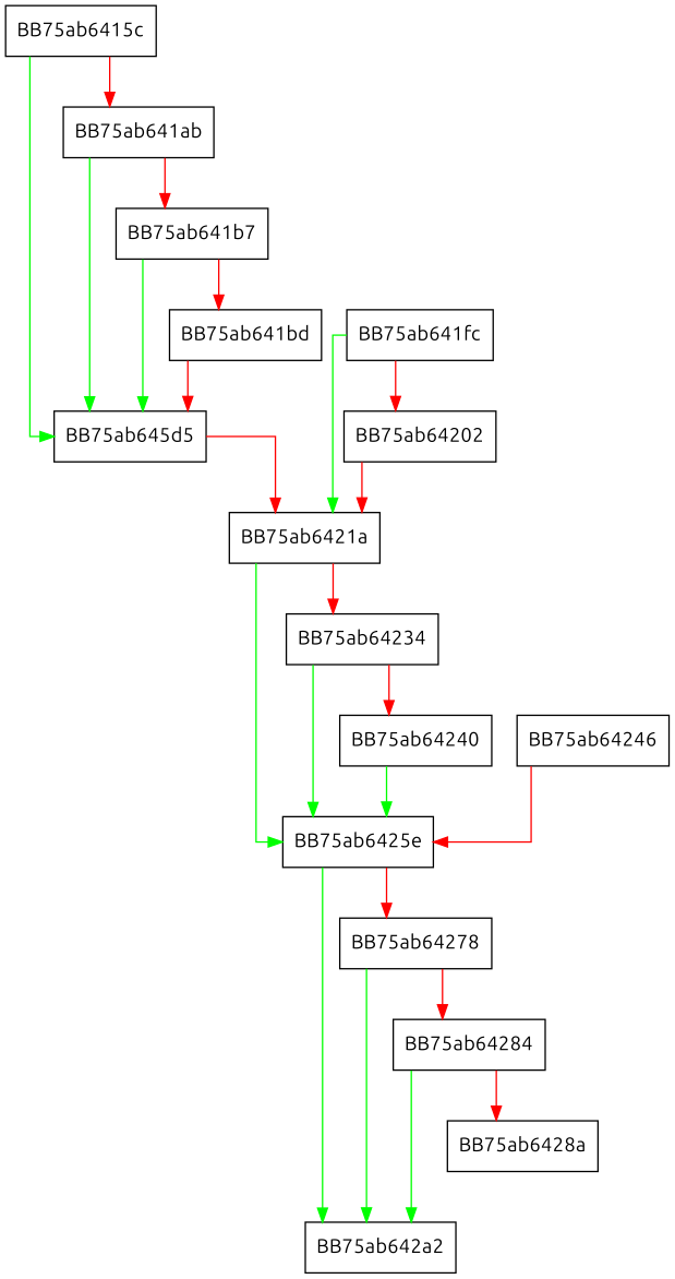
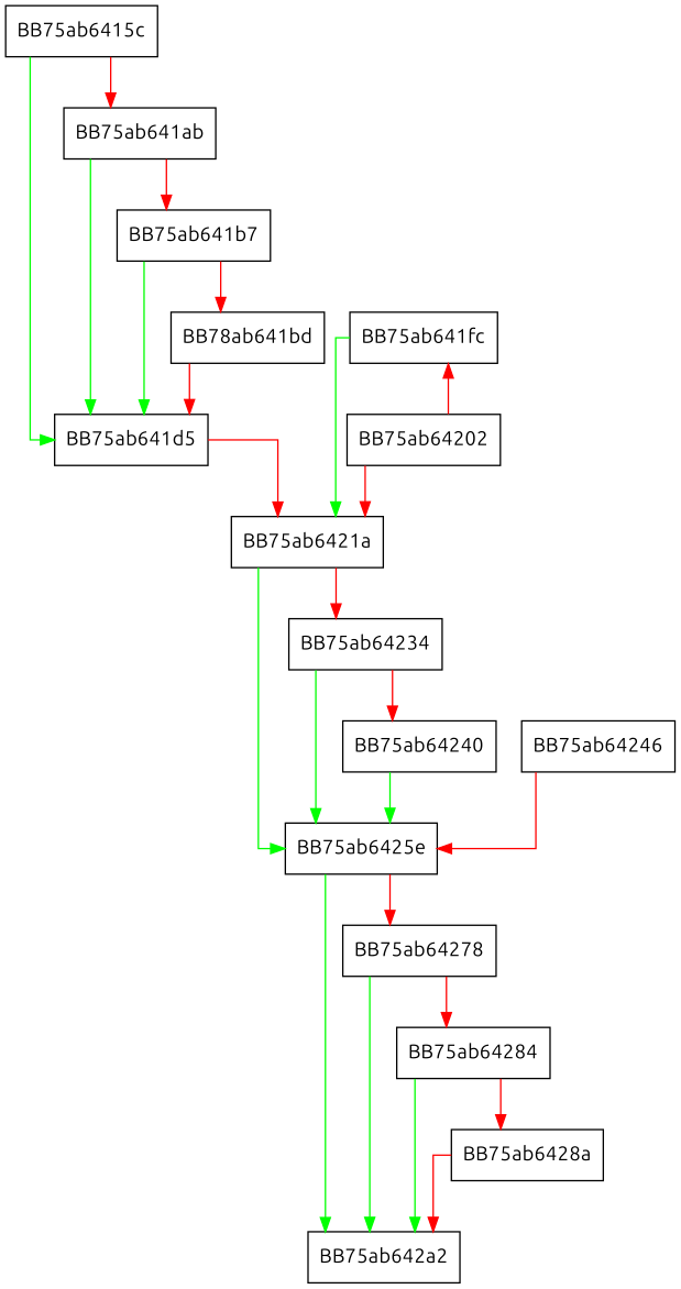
  digraph {
    fontname=Ubuntu
    splines=ortho
    node [fontname=Ubuntu shape=box]
    edge [color=red fontname=Ubuntu]
    BB75ab6415c
-   BB75ab641d5 [label=BB75ab645d5]
+   BB75ab641d5
    BB75ab641ab
    BB75ab6421a
    BB75ab641b7
    BB75ab6425e
    BB75ab64234
-   BB75ab641bd
+   BB75ab641bd [label=BB78ab641bd]
    BB75ab642a2
    BB75ab64278
    BB75ab64240
    BB75ab641fc
    BB75ab64202
    BB75ab64284
    BB75ab64246
    BB75ab6428a
    BB75ab6415c -> BB75ab641d5 [color=green]
    BB75ab6415c -> BB75ab641ab
    BB75ab641d5 -> BB75ab6421a
    BB75ab641ab -> BB75ab641d5 [color=green]
    BB75ab641ab -> BB75ab641b7
    BB75ab6421a -> BB75ab6425e [color=green]
    BB75ab6421a -> BB75ab64234
    BB75ab641b7 -> BB75ab641d5 [color=green]
    BB75ab641b7 -> BB75ab641bd
    BB75ab6425e -> BB75ab642a2 [color=green]
    BB75ab6425e -> BB75ab64278
    BB75ab64234 -> BB75ab6425e [color=green]
    BB75ab64234 -> BB75ab64240
    BB75ab641bd -> BB75ab641d5
    BB75ab64278 -> BB75ab642a2 [color=green]
    BB75ab64278 -> BB75ab64284
    BB75ab64240 -> BB75ab6425e [color=green]
    BB75ab641fc -> BB75ab6421a [color=green]
-   BB75ab641fc -> BB75ab64202
+   BB75ab64202 -> BB75ab641fc
    BB75ab64202 -> BB75ab6421a
    BB75ab64284 -> BB75ab642a2 [color=green]
    BB75ab64284 -> BB75ab6428a
    BB75ab64246 -> BB75ab6425e
+   BB75ab6428a -> BB75ab642a2
  }
